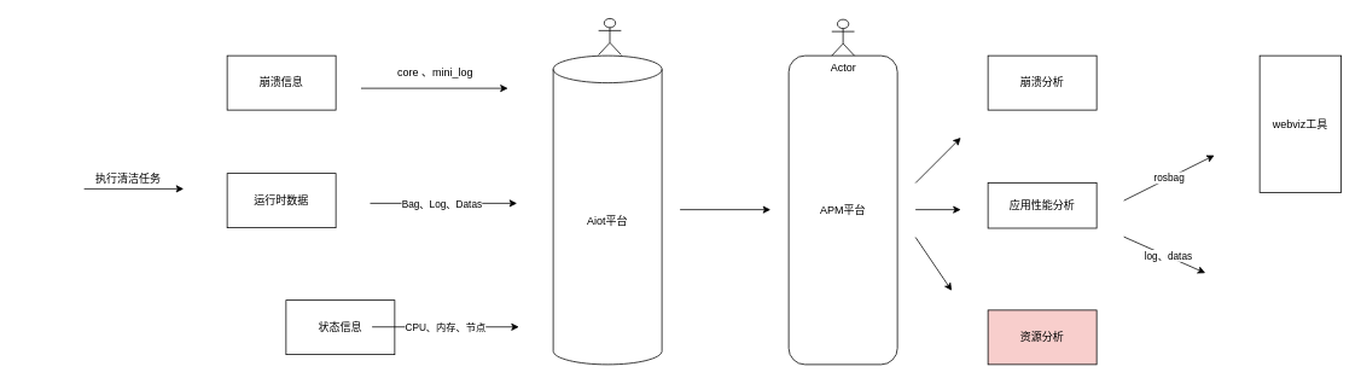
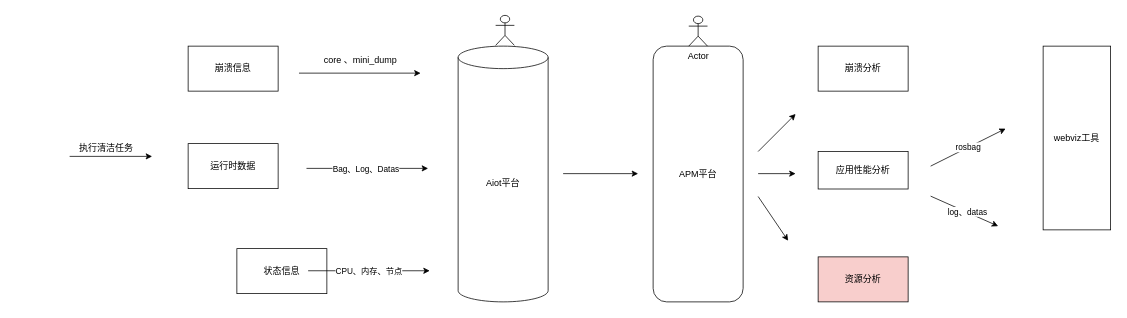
  <mxCell id="0" />
  <mxCell id="1" parent="0" />
  <mxCell id="2" value="" style="shape=image;html=1;verticalAlign=top;verticalLabelPosition=bottom;labelBackgroundColor=#ffffff;imageAspect=0;aspect=fixed;image=https://cdn1.iconfinder.com/data/icons/unicons-line-vol-5/24/robot-128.png" vertex="1" parent="1"><mxGeometry x="20" y="171" width="60" height="60" as="geometry" /></mxCell>
  <mxCell id="3" value="" style="endArrow=classic;html=1;rounded=0;" edge="1" parent="1"><mxGeometry width="50" height="50" relative="1" as="geometry"><mxPoint x="92" y="208" as="sourcePoint" /><mxPoint x="202" y="208" as="targetPoint" /></mxGeometry></mxCell>
  <mxCell id="4" value="执行清洁任务" style="text;html=1;strokeColor=none;fillColor=none;align=center;verticalAlign=middle;whiteSpace=wrap;rounded=0;" vertex="1" parent="1"><mxGeometry x="101" y="182" width="80" height="30" as="geometry" /></mxCell>
  <mxCell id="5" value="崩溃信息" style="rounded=0;whiteSpace=wrap;html=1;" vertex="1" parent="1"><mxGeometry x="250" y="61" width="120" height="60" as="geometry" /></mxCell>
  <mxCell id="6" value="状态信息" style="rounded=0;whiteSpace=wrap;html=1;" vertex="1" parent="1"><mxGeometry x="315" y="331" width="120" height="60" as="geometry" /></mxCell>
  <mxCell id="7" value="运行时数据" style="rounded=0;whiteSpace=wrap;html=1;" vertex="1" parent="1"><mxGeometry x="250" y="191" width="120" height="60" as="geometry" /></mxCell>
  <mxCell id="8" value="" style="endArrow=classic;html=1;rounded=0;" edge="1" parent="1"><mxGeometry width="50" height="50" relative="1" as="geometry"><mxPoint x="397.82" y="97" as="sourcePoint" /><mxPoint x="560" y="97" as="targetPoint" /></mxGeometry></mxCell>
- <mxCell id="9" value="core 、mini_log" style="text;html=1;strokeColor=none;fillColor=none;align=center;verticalAlign=middle;whiteSpace=wrap;rounded=0;" vertex="1" parent="1"><mxGeometry x="400" y="65" width="160" height="30" as="geometry" /></mxCell>
+ <mxCell id="9" value="core 、mini_dump" style="text;html=1;strokeColor=none;fillColor=none;align=center;verticalAlign=middle;whiteSpace=wrap;rounded=0;" vertex="1" parent="1"><mxGeometry x="400" y="65" width="160" height="30" as="geometry" /></mxCell>
  <mxCell id="10" value="" style="endArrow=classic;html=1;rounded=0;" edge="1" parent="1"><mxGeometry width="50" height="50" relative="1" as="geometry"><mxPoint x="407.82" y="224" as="sourcePoint" /><mxPoint x="570" y="224" as="targetPoint" /></mxGeometry></mxCell>
  <mxCell id="11" value="Bag、Log、Datas" style="edgeLabel;html=1;align=center;verticalAlign=middle;resizable=0;points=[];" vertex="1" connectable="0" parent="10"><mxGeometry x="0.194" y="-2" relative="1" as="geometry"><mxPoint x="-18" y="-2" as="offset" /></mxGeometry></mxCell>
  <mxCell id="12" value="" style="endArrow=classic;html=1;rounded=0;" edge="1" parent="1"><mxGeometry width="50" height="50" relative="1" as="geometry"><mxPoint x="410" y="360.5" as="sourcePoint" /><mxPoint x="572.18" y="360.5" as="targetPoint" /></mxGeometry></mxCell>
  <mxCell id="13" value="CPU、内存、节点" style="edgeLabel;html=1;align=center;verticalAlign=middle;resizable=0;points=[];" vertex="1" connectable="0" parent="12"><mxGeometry x="0.219" y="3" relative="1" as="geometry"><mxPoint x="-19" y="3" as="offset" /></mxGeometry></mxCell>
  <mxCell id="14" value="APM平台" style="rounded=1;whiteSpace=wrap;html=1;" vertex="1" parent="1"><mxGeometry x="870" y="61" width="120" height="341" as="geometry" /></mxCell>
  <mxCell id="15" value="" style="endArrow=classic;html=1;rounded=0;" edge="1" parent="1"><mxGeometry width="50" height="50" relative="1" as="geometry"><mxPoint x="750" y="231" as="sourcePoint" /><mxPoint x="850" y="231" as="targetPoint" /></mxGeometry></mxCell>
  <mxCell id="16" value="崩溃分析" style="rounded=0;whiteSpace=wrap;html=1;" vertex="1" parent="1"><mxGeometry x="1090" y="61" width="120" height="60" as="geometry" /></mxCell>
  <mxCell id="17" value="应用性能分析" style="rounded=0;whiteSpace=wrap;html=1;" vertex="1" parent="1"><mxGeometry x="1090" y="201.5" width="120" height="50" as="geometry" /></mxCell>
  <mxCell id="18" value="资源分析" style="rounded=0;whiteSpace=wrap;html=1;fillColor=#f8cecc;" vertex="1" parent="1"><mxGeometry x="1090" y="342" width="120" height="60" as="geometry" /></mxCell>
  <mxCell id="19" value="Actor" style="shape=umlActor;verticalLabelPosition=bottom;verticalAlign=top;html=1;outlineConnect=0;" vertex="1" parent="1"><mxGeometry x="660" y="20" width="25" height="40" as="geometry" /></mxCell>
  <mxCell id="20" value="Actor" style="shape=umlActor;verticalLabelPosition=bottom;verticalAlign=top;html=1;outlineConnect=0;" vertex="1" parent="1"><mxGeometry x="917.5" y="21" width="25" height="40" as="geometry" /></mxCell>
  <mxCell id="21" value="Aiot平台" style="shape=cylinder3;whiteSpace=wrap;html=1;boundedLbl=1;backgroundOutline=1;size=15;" vertex="1" parent="1"><mxGeometry y="61" width="120" height="341" as="geometry" x="610" /></mxCell>
- <mxCell id="22" value="webviz工具" style="rounded=0;whiteSpace=wrap;html=1;" vertex="1" parent="1"><mxGeometry x="1390" y="61" width="90" height="151" as="geometry" /></mxCell>
+ <mxCell id="22" value="webviz工具" style="rounded=0;whiteSpace=wrap;html=1;" vertex="1" parent="1"><mxGeometry x="1390" y="61" width="90" height="245" as="geometry" /></mxCell>
  <mxCell id="23" value="" style="endArrow=classic;html=1;rounded=0;" edge="1" parent="1"><mxGeometry width="50" height="50" relative="1" as="geometry"><mxPoint x="1010" y="201.5" as="sourcePoint" /><mxPoint x="1060" y="151.5" as="targetPoint" /></mxGeometry></mxCell>
  <mxCell id="24" value="" style="endArrow=classic;html=1;rounded=0;" edge="1" parent="1"><mxGeometry width="50" height="50" relative="1" as="geometry"><mxPoint x="1010" y="231" as="sourcePoint" /><mxPoint x="1060" y="231" as="targetPoint" /></mxGeometry></mxCell>
  <mxCell id="25" value="" style="endArrow=classic;html=1;rounded=0;" edge="1" parent="1"><mxGeometry width="50" height="50" relative="1" as="geometry"><mxPoint x="1010" y="261.5" as="sourcePoint" /><mxPoint x="1050" y="320.5" as="targetPoint" /></mxGeometry></mxCell>
  <mxCell id="26" value="rosbag" style="endArrow=classic;html=1;rounded=0;" edge="1" parent="1"><mxGeometry width="50" height="50" relative="1" as="geometry"><mxPoint x="1240" y="221" as="sourcePoint" /><mxPoint x="1340" y="171" as="targetPoint" /></mxGeometry></mxCell>
  <mxCell id="27" value="" style="endArrow=classic;html=1;rounded=0;" edge="1" parent="1"><mxGeometry width="50" height="50" relative="1" as="geometry"><mxPoint x="1240" y="261" as="sourcePoint" /><mxPoint x="1330" y="301" as="targetPoint" /></mxGeometry></mxCell>
  <mxCell id="28" value="log、datas" style="edgeLabel;html=1;align=center;verticalAlign=middle;resizable=0;points=[];" vertex="1" connectable="0" parent="27"><mxGeometry x="-0.436" y="1" relative="1" as="geometry"><mxPoint x="23" y="10" as="offset" /></mxGeometry></mxCell>
